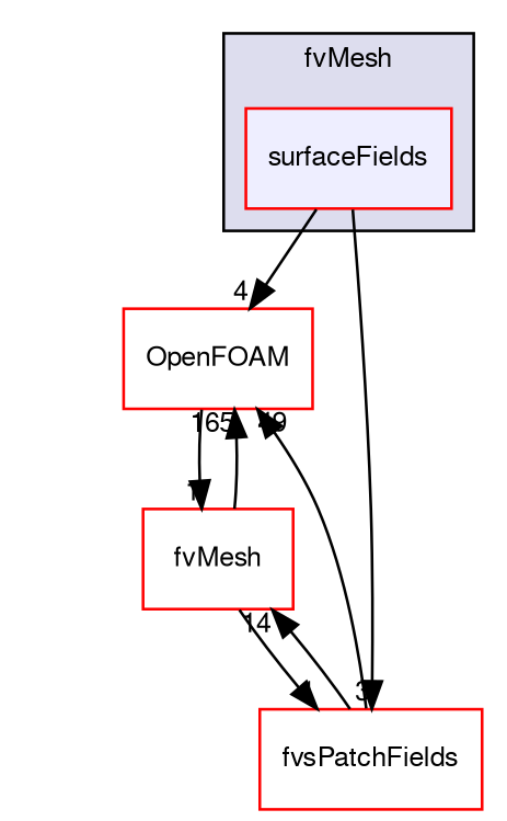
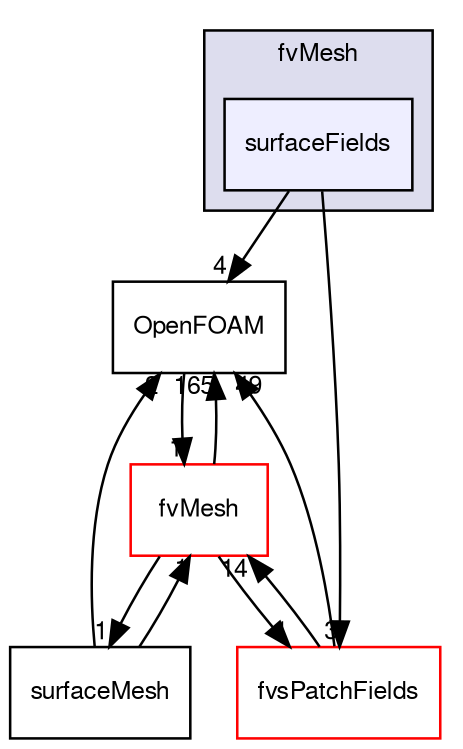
  digraph {
    compound=true
    node [fontname=FreeSans fontsize=10 shape=box color=red]
    edge [headlabel=1 labeldistance=1.5 labelfontname=FreeSans labelfontsize=10]
-   n1 [fillcolor="#eeeeff" label=surfaceFields pencolor=black style=filled]
-   n2 [label=OpenFOAM]
+   n1 [fillcolor="#eeeeff" label=surfaceFields pencolor=black style=filled color=""]
+   n2 [color=black label=OpenFOAM]
    n3 [label=fvsPatchFields]
+   n4 [label=surfaceMesh color=""]
    n5 [label=fvMesh]
    subgraph cluster_1 {
      bgcolor="#ddddee"
      fontname=FreeSans
      fontsize=10
      label=fvMesh
      pencolor=black
      n1
    }
    n1 -> n2 [headlabel=4]
    n1 -> n3 [headlabel=3]
    n2 -> n5
    n3 -> n2 [headlabel=49]
    n3 -> n5 [headlabel=14]
+   n4 -> n2 [headlabel=2]
+   n4 -> n5
    n5 -> n2 [headlabel=165]
    n5 -> n3
+   n5 -> n4
  }
